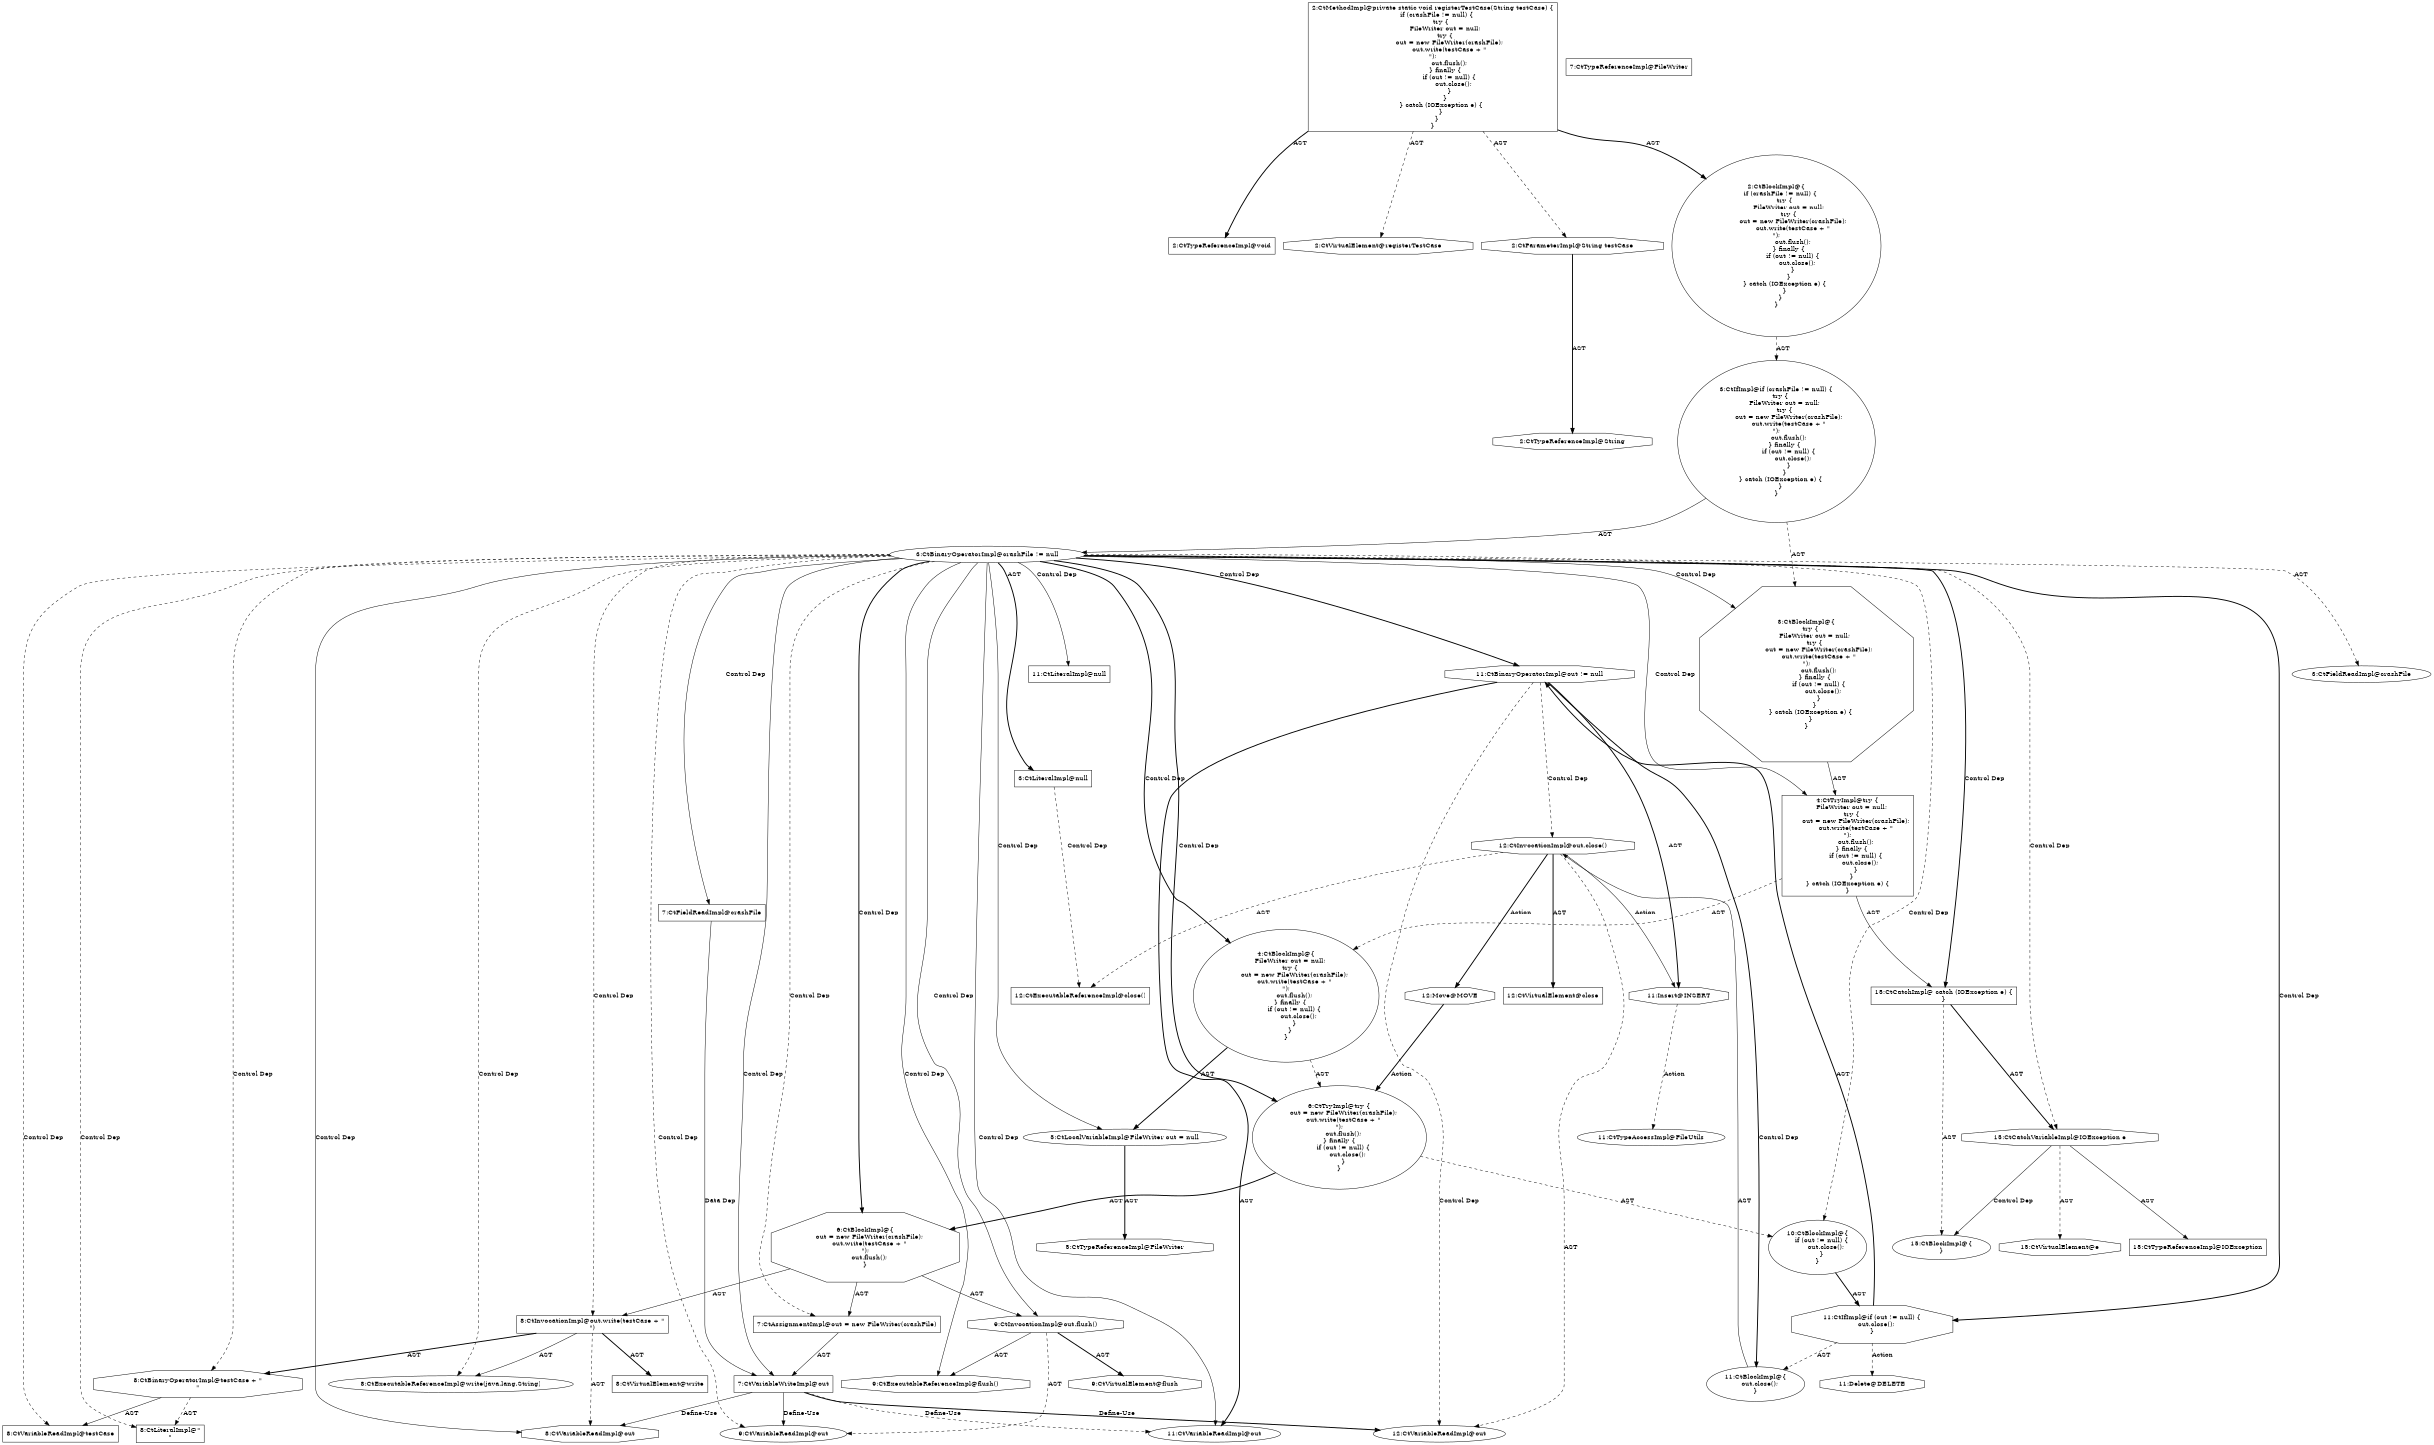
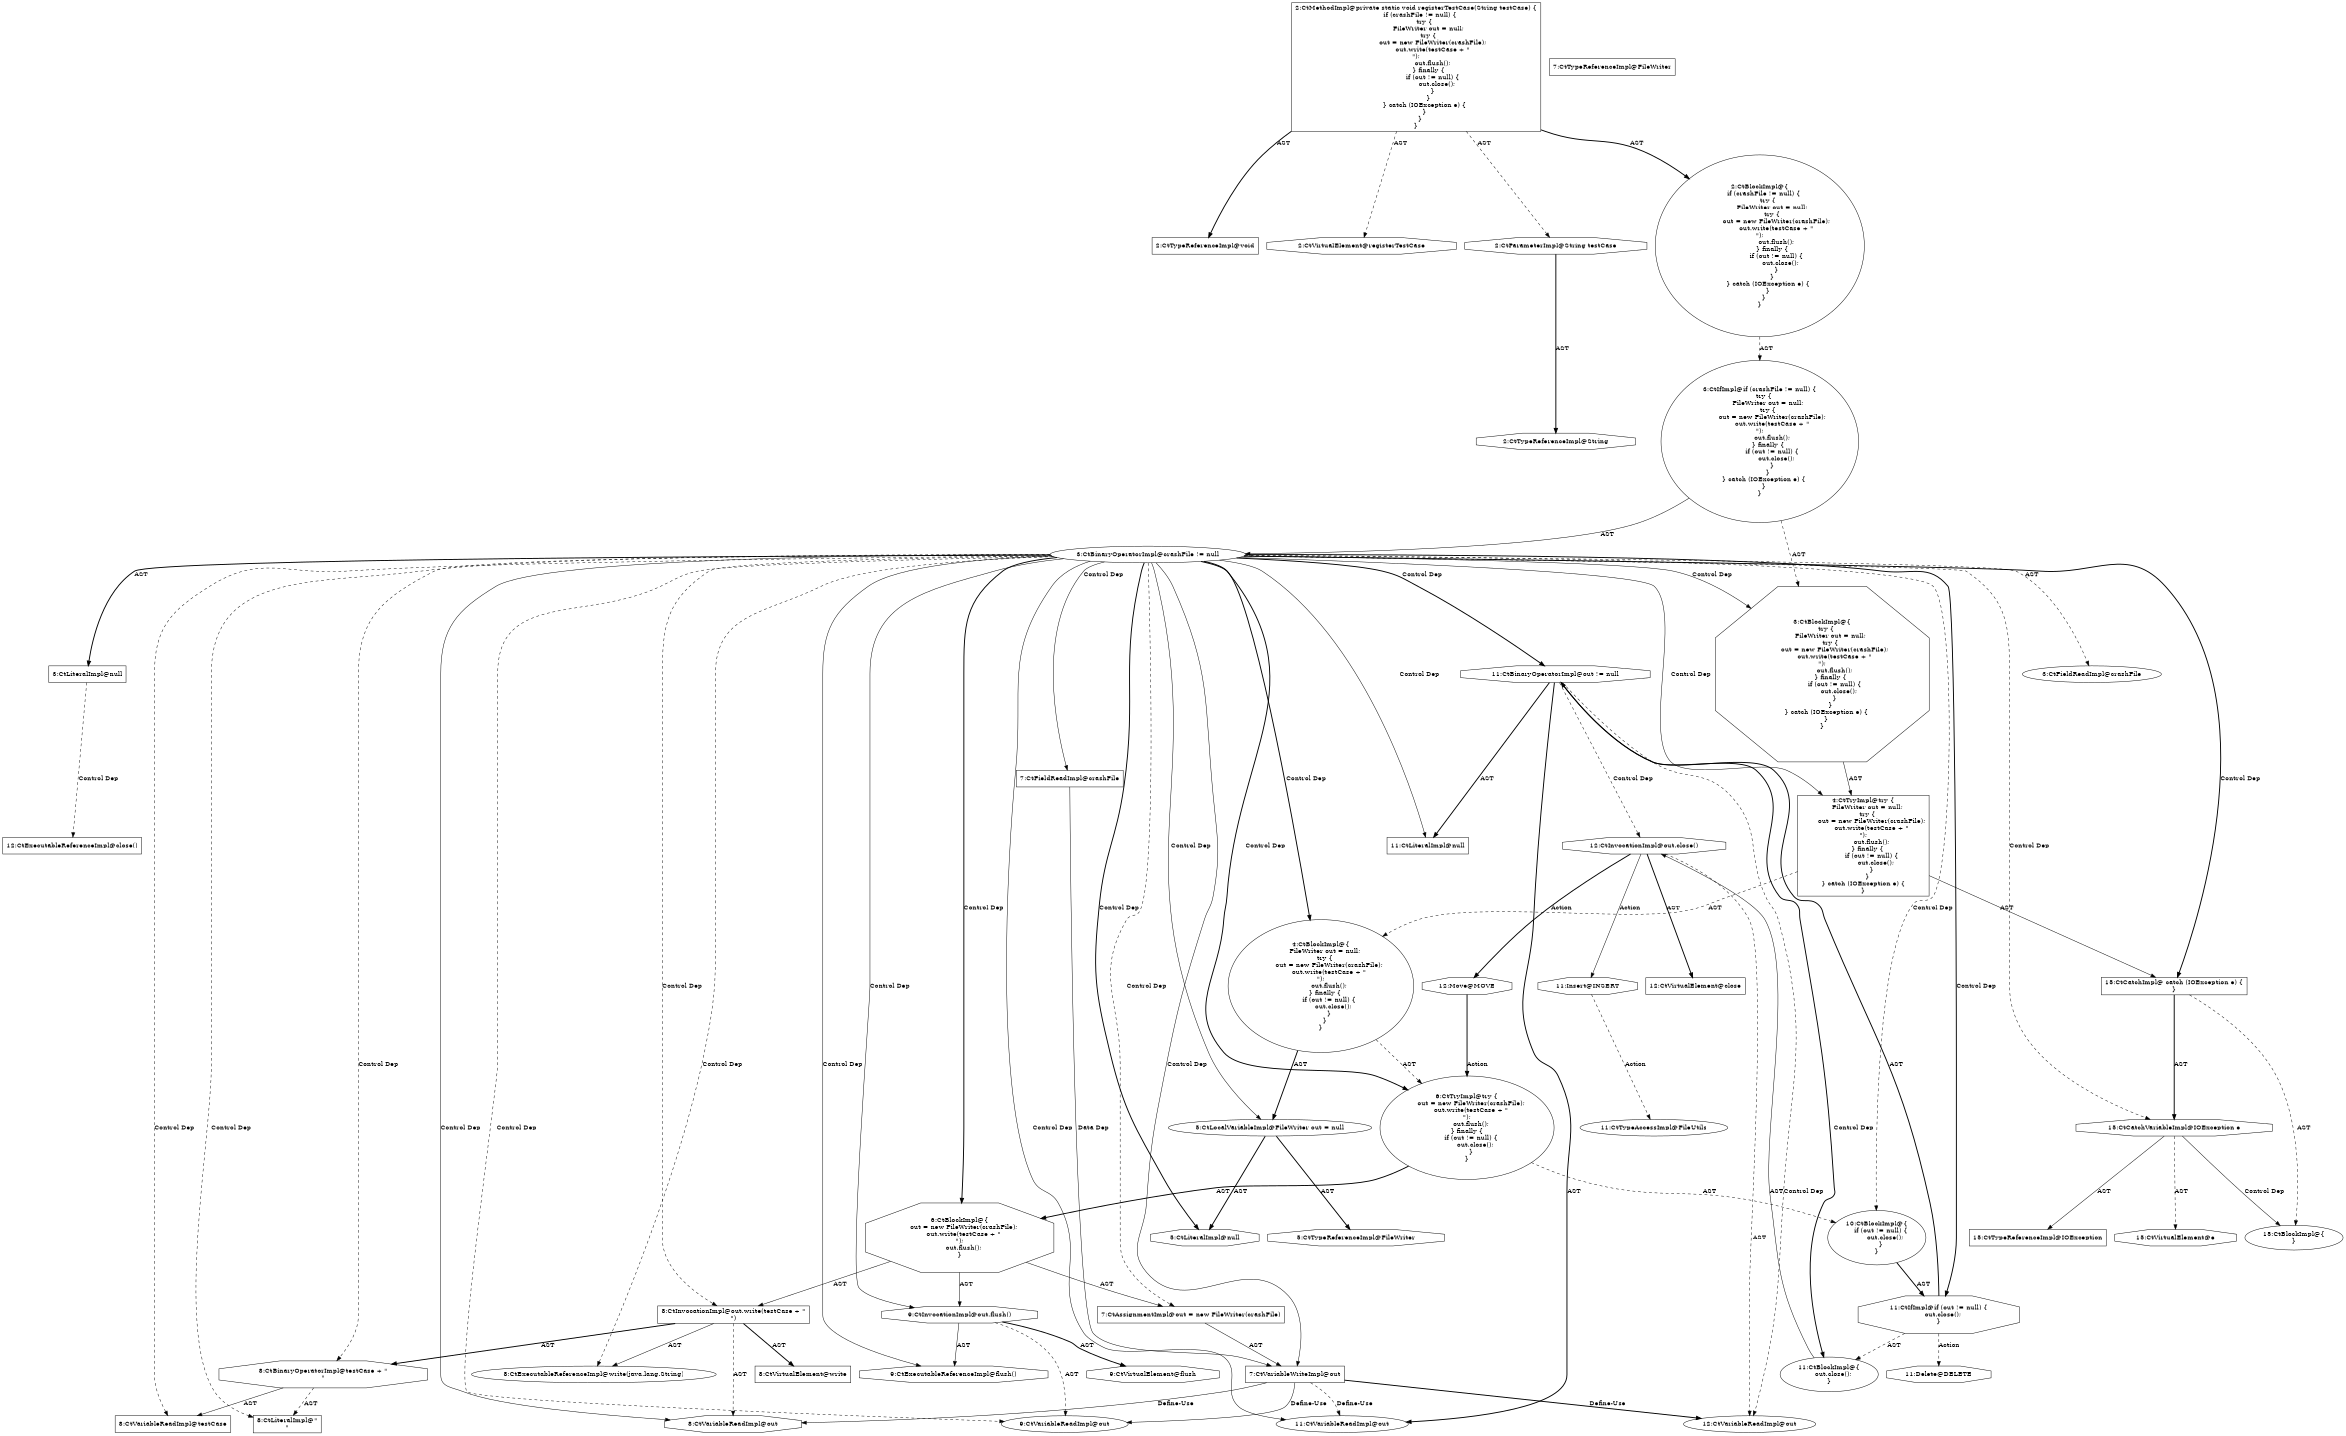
  digraph {
    node [shape=octagon]
    edge [style=dashed]
    n1 [label="2:CtTypeReferenceImpl@void" shape=box]
    n2 [label="2:CtVirtualElement@registerTestCase"]
    n3 [label="2:CtParameterImpl@String testCase"]
    n4 [label="2:CtTypeReferenceImpl@String"]
    n5 [label="3:CtFieldReadImpl@crashFile" shape=ellipse]
    n6 [label="3:CtLiteralImpl@null" shape=box]
    n7 [label="12:CtExecutableReferenceImpl@close()" shape=box]
    n8 [label="3:CtBinaryOperatorImpl@crashFile != null" shape=ellipse]
+   n9 [label="5:CtLiteralImpl@null"]
    n10 [label="5:CtLocalVariableImpl@FileWriter out = null" shape=ellipse]
    n11 [label="7:CtVariableWriteImpl@out" shape=box]
    n12 [label="7:CtFieldReadImpl@crashFile" shape=box]
    n13 [label="7:CtAssignmentImpl@out = new FileWriter(crashFile)" shape=box]
    n14 [label="8:CtExecutableReferenceImpl@write(java.lang.String)" shape=ellipse]
    n15 [label="8:CtVariableReadImpl@out"]
    n16 [label="8:CtVariableReadImpl@testCase" shape=box]
    n17 [label="8:CtLiteralImpl@\"\n\"" shape=box]
    n18 [label="8:CtBinaryOperatorImpl@testCase + \"\n\""]
    n19 [label="8:CtInvocationImpl@out.write(testCase + \"\n\")" shape=box]
    n20 [label="9:CtExecutableReferenceImpl@flush()"]
    n21 [label="9:CtVariableReadImpl@out" shape=ellipse]
    n22 [label="9:CtInvocationImpl@out.flush()"]
    n23 [label="6:CtBlockImpl@\{\n    out = new FileWriter(crashFile);\n    out.write(testCase + \"\n\");\n    out.flush();\n\}"]
    n24 [label="11:CtVariableReadImpl@out" shape=ellipse]
    n25 [label="11:CtLiteralImpl@null" shape=box]
    n26 [label="11:CtBinaryOperatorImpl@out != null"]
    n27 [label="11:CtIfImpl@if (out != null) \{\n    out.close();\n\}"]
    n28 [label="10:CtBlockImpl@\{\n    if (out != null) \{\n        out.close();\n    \}\n\}" shape=ellipse]
    n29 [label="6:CtTryImpl@try \{\n    out = new FileWriter(crashFile);\n    out.write(testCase + \"\n\");\n    out.flush();\n\} finally \{\n    if (out != null) \{\n        out.close();\n    \}\n\}" shape=ellipse]
    n30 [label="4:CtBlockImpl@\{\n    FileWriter out = null;\n    try \{\n        out = new FileWriter(crashFile);\n        out.write(testCase + \"\n\");\n        out.flush();\n    \} finally \{\n        if (out != null) \{\n            out.close();\n        \}\n    \}\n\}" shape=ellipse]
    n31 [label="15:CtCatchVariableImpl@IOException e"]
    n32 [label="15:CtCatchImpl@ catch (IOException e) \{\n\}" shape=box]
    n33 [label="4:CtTryImpl@try \{\n    FileWriter out = null;\n    try \{\n        out = new FileWriter(crashFile);\n        out.write(testCase + \"\n\");\n        out.flush();\n    \} finally \{\n        if (out != null) \{\n            out.close();\n        \}\n    \}\n\} catch (IOException e) \{\n\}" shape=box]
    n34 [label="3:CtBlockImpl@\{\n    try \{\n        FileWriter out = null;\n        try \{\n            out = new FileWriter(crashFile);\n            out.write(testCase + \"\n\");\n            out.flush();\n        \} finally \{\n            if (out != null) \{\n                out.close();\n            \}\n        \}\n    \} catch (IOException e) \{\n    \}\n\}"]
    n35 [label="5:CtTypeReferenceImpl@FileWriter"]
    n36 [label="12:CtVariableReadImpl@out" shape=ellipse]
    n37 [label="8:CtVirtualElement@write" shape=box]
    n38 [label="9:CtVirtualElement@flush"]
    n39 [label="12:CtInvocationImpl@out.close()"]
    n40 [label="11:CtBlockImpl@\{\n    out.close();\n\}" shape=ellipse]
    n41 [label="11:Delete@DELETE"]
    n42 [label="15:CtVirtualElement@e"]
    n43 [label="15:CtTypeReferenceImpl@IOException" shape=box]
    n44 [label="15:CtBlockImpl@\{\n\}" shape=ellipse]
    n45 [label="7:CtTypeReferenceImpl@FileWriter" shape=box]
    n46 [label="12:CtVirtualElement@close" shape=box]
    n47 [label="11:Insert@INSERT"]
    n48 [label="12:Move@MOVE"]
    n49 [label="11:CtTypeAccessImpl@FileUtils" shape=ellipse]
    n50 [label="3:CtIfImpl@if (crashFile != null) \{\n    try \{\n        FileWriter out = null;\n        try \{\n            out = new FileWriter(crashFile);\n            out.write(testCase + \"\n\");\n            out.flush();\n        \} finally \{\n            if (out != null) \{\n                out.close();\n            \}\n        \}\n    \} catch (IOException e) \{\n    \}\n\}" shape=ellipse]
    n51 [label="2:CtBlockImpl@\{\n    if (crashFile != null) \{\n        try \{\n            FileWriter out = null;\n            try \{\n                out = new FileWriter(crashFile);\n                out.write(testCase + \"\n\");\n                out.flush();\n            \} finally \{\n                if (out != null) \{\n                    out.close();\n                \}\n            \}\n        \} catch (IOException e) \{\n        \}\n    \}\n\}" shape=ellipse]
    n52 [label="2:CtMethodImpl@private static void registerTestCase(String testCase) \{\n    if (crashFile != null) \{\n        try \{\n            FileWriter out = null;\n            try \{\n                out = new FileWriter(crashFile);\n                out.write(testCase + \"\n\");\n                out.flush();\n            \} finally \{\n                if (out != null) \{\n                    out.close();\n                \}\n            \}\n        \} catch (IOException e) \{\n        \}\n    \}\n\}" shape=box]
    n3 -> n4 [label=AST style=bold]
    n6 -> n7 [label="Control Dep"]
    n8 -> n5 [label=AST]
    n8 -> n6 [label=AST style=bold]
+   n8 -> n9 [label="Control Dep" style=bold]
    n8 -> n10 [label="Control Dep" style=solid]
    n8 -> n11 [label="Control Dep" style=solid]
    n8 -> n12 [label="Control Dep" style=solid]
    n8 -> n13 [label="Control Dep"]
    n8 -> n14 [label="Control Dep"]
    n8 -> n15 [label="Control Dep" style=solid]
    n8 -> n16 [label="Control Dep"]
    n8 -> n17 [label="Control Dep"]
    n8 -> n18 [label="Control Dep"]
    n8 -> n19 [label="Control Dep"]
    n8 -> n20 [label="Control Dep" style=solid]
    n8 -> n21 [label="Control Dep"]
    n8 -> n22 [label="Control Dep" style=solid]
    n8 -> n23 [label="Control Dep" style=bold]
    n8 -> n24 [label="Control Dep" style=solid]
    n8 -> n25 [label="Control Dep" style=solid]
    n8 -> n26 [label="Control Dep" style=bold]
    n8 -> n27 [label="Control Dep" style=bold]
    n8 -> n28 [label="Control Dep"]
    n8 -> n29 [label="Control Dep" style=bold]
    n8 -> n30 [label="Control Dep" style=bold]
    n8 -> n31 [label="Control Dep"]
    n8 -> n32 [label="Control Dep" style=bold]
    n8 -> n33 [label="Control Dep" style=solid]
    n8 -> n34 [label="Control Dep" style=solid]
+   n10 -> n9 [label=AST style=bold]
    n10 -> n35 [label=AST style=bold]
    n11 -> n15 [label="Define-Use" style=solid]
    n11 -> n21 [label="Define-Use" style=solid]
    n11 -> n24 [label="Define-Use"]
    n11 -> n36 [label="Define-Use" style=bold]
    n12 -> n11 [label="Data Dep" style=solid]
    n13 -> n11 [label=AST style=solid]
    n18 -> n16 [label=AST style=solid]
    n18 -> n17 [label=AST]
    n19 -> n14 [label=AST style=solid]
    n19 -> n15 [label=AST]
    n19 -> n18 [label=AST style=bold]
    n19 -> n37 [label=AST style=bold]
    n22 -> n20 [label=AST style=solid]
    n22 -> n21 [label=AST]
    n22 -> n38 [label=AST style=bold]
    n23 -> n13 [label=AST style=solid]
    n23 -> n19 [label=AST style=solid]
    n23 -> n22 [label=AST style=solid]
    n26 -> n24 [label=AST style=bold]
-   n26 -> n47 [label=AST style=bold]
+   n26 -> n25 [label=AST style=bold]
    n26 -> n36 [label="Control Dep"]
    n26 -> n39 [label="Control Dep"]
    n26 -> n40 [label="Control Dep" style=bold]
    n27 -> n26 [label=AST style=bold]
    n27 -> n40 [label=AST]
    n27 -> n41 [label=Action]
    n28 -> n27 [label=AST style=bold]
    n29 -> n23 [label=AST style=bold]
    n29 -> n28 [label=AST]
    n30 -> n10 [label=AST style=bold]
    n30 -> n29 [label=AST]
    n31 -> n42 [label=AST]
    n31 -> n43 [label=AST style=solid]
    n31 -> n44 [label="Control Dep" style=solid]
    n32 -> n31 [label=AST style=bold]
    n32 -> n44 [label=AST]
    n33 -> n30 [label=AST]
    n33 -> n32 [label=AST style=solid]
    n34 -> n33 [label=AST style=solid]
-   n39 -> n7 [label=AST]
    n39 -> n36 [label=AST]
    n39 -> n46 [label=AST style=bold]
    n39 -> n47 [label=Action style=solid]
    n39 -> n48 [label=Action style=bold]
    n40 -> n39 [label=AST style=solid]
    n47 -> n49 [label=Action]
    n48 -> n29 [label=Action style=bold]
    n50 -> n8 [label=AST style=solid]
    n50 -> n34 [label=AST]
    n51 -> n50 [label=AST]
    n52 -> n1 [label=AST style=bold]
    n52 -> n2 [label=AST]
    n52 -> n3 [label=AST]
    n52 -> n51 [label=AST style=bold]
  }
